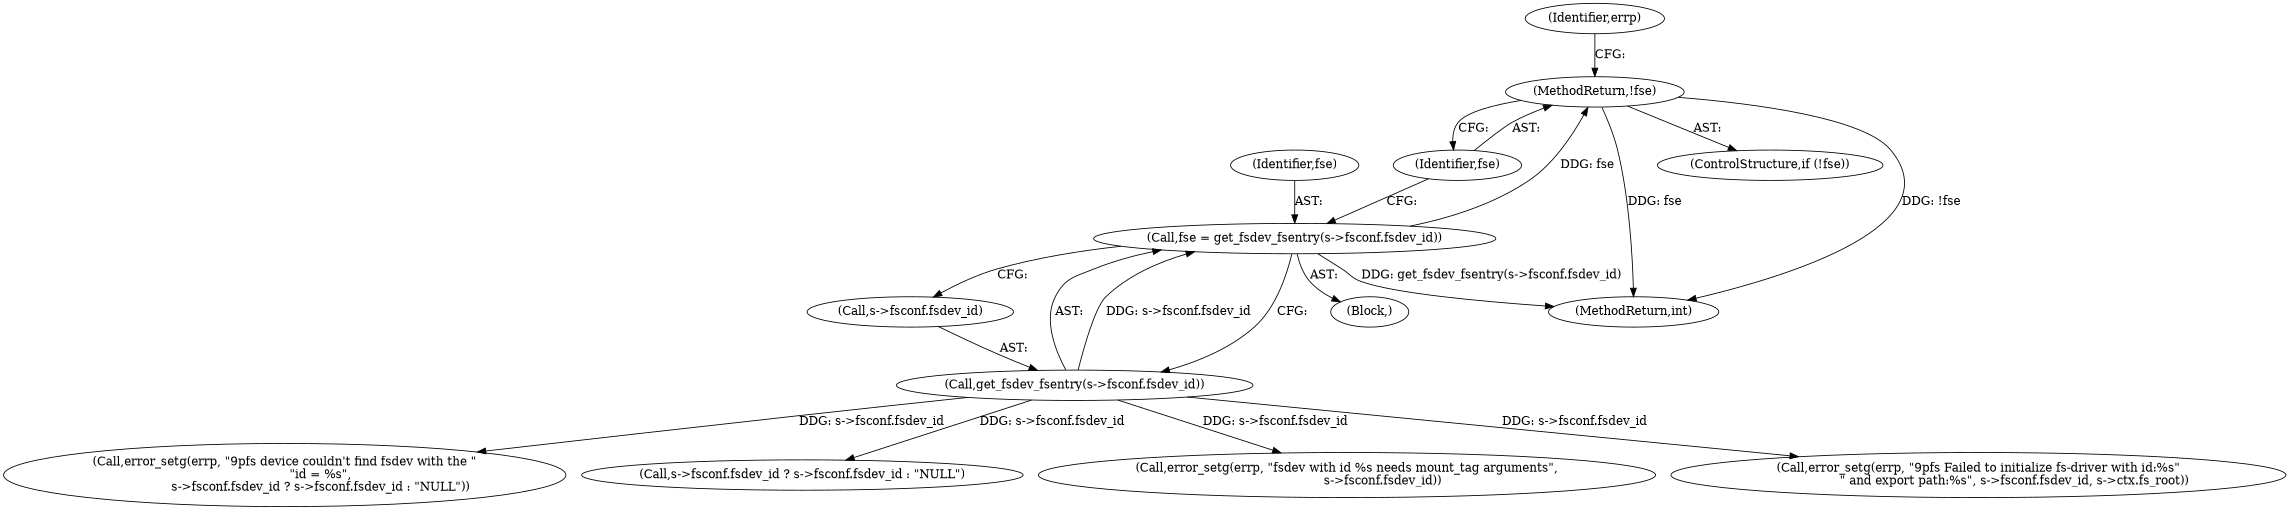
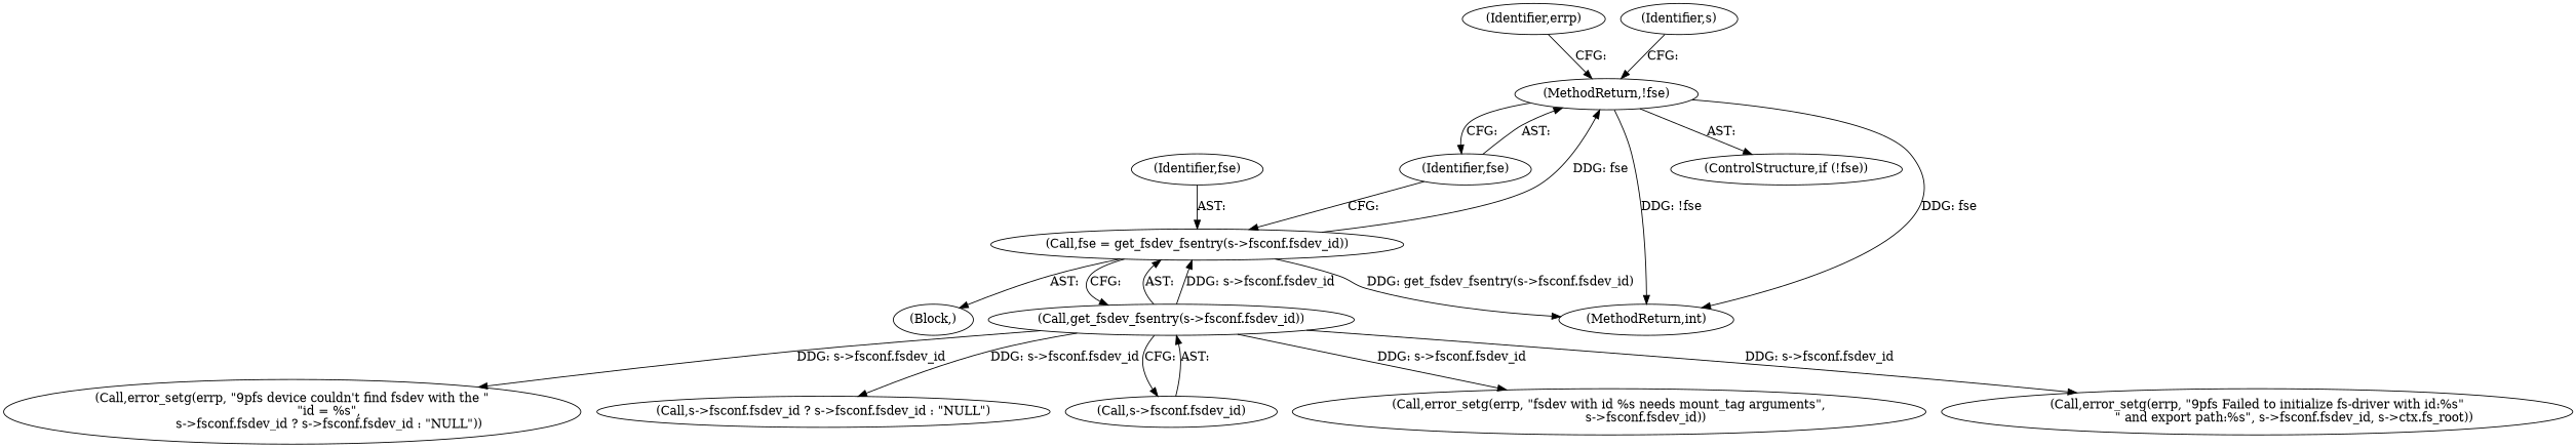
  digraph {
    n1 [label="(MethodReturn,!fse)"]
    n2 [label="(Identifier,fse)"]
    n3 [label="(MethodReturn,int)"]
    n4 [label="(ControlStructure,if (!fse))"]
    n5 [label="(Call,fse = get_fsdev_fsentry(s->fsconf.fsdev_id))"]
    n6 [label="(Call,get_fsdev_fsentry(s->fsconf.fsdev_id))"]
    n7 [label="(Block,)"]
    n8 [label="(Call,error_setg(errp, \"9pfs device couldn't find fsdev with the \"\n                   \"id = %s\",\n                   s->fsconf.fsdev_id ? s->fsconf.fsdev_id : \"NULL\"))"]
    n9 [label="(Call,s->fsconf.fsdev_id ? s->fsconf.fsdev_id : \"NULL\")"]
    n10 [label="(Call,s->fsconf.fsdev_id)"]
    n11 [label="(Call,error_setg(errp, \"fsdev with id %s needs mount_tag arguments\",\n                   s->fsconf.fsdev_id))"]
    n12 [label="(Call,error_setg(errp, \"9pfs Failed to initialize fs-driver with id:%s\"\n                   \" and export path:%s\", s->fsconf.fsdev_id, s->ctx.fs_root))"]
    n13 [label="(Identifier,fse)"]
    n14 [label="(Identifier,errp)"]
+   n15 [label="(Identifier,s)"]
    n1 -> n2 [label="CFG: "]
    n1 -> n3 [label="DDG: !fse"]
    n1 -> n3 [label="DDG: fse"]
    n1 -> n4 [label="AST: "]
    n2 -> n1 [label="AST: "]
    n2 -> n5 [label="CFG: "]
    n5 -> n1 [label="DDG: fse"]
    n5 -> n3 [label="DDG: get_fsdev_fsentry(s->fsconf.fsdev_id)"]
    n5 -> n6 [label="CFG: "]
    n5 -> n7 [label="AST: "]
    n6 -> n5 [label="AST: "]
    n6 -> n5 [label="DDG: s->fsconf.fsdev_id"]
    n6 -> n8 [label="DDG: s->fsconf.fsdev_id"]
    n6 -> n9 [label="DDG: s->fsconf.fsdev_id"]
-   n5 -> n10 [label="CFG: "]
+   n6 -> n10 [label="CFG: "]
    n6 -> n11 [label="DDG: s->fsconf.fsdev_id"]
    n6 -> n12 [label="DDG: s->fsconf.fsdev_id"]
    n10 -> n6 [label="AST: "]
    n13 -> n5 [label="AST: "]
    n14 -> n1 [label="CFG: "]
+   n15 -> n1 [label="CFG: "]
  }
